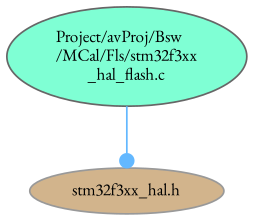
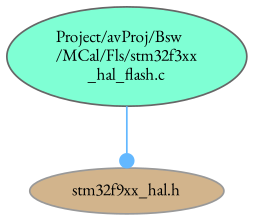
  digraph {
    fontname="EB Garamond"
    node [fontname="EB Garamond" fontsize=10 shape=ellipse style=filled]
    n1 [color=gray40 fillcolor=aquamarine fontcolor=black height=0.2 label="Project/avProj/Bsw\l/MCal/Fls/stm32f3xx\l_hal_flash.c" width=0.4]
-   n2 [color=grey60 fillcolor=tan height=0.2 label="stm32f3xx_hal.h" width=0.4]
+   n2 [color=grey60 fillcolor=tan height=0.2 label="stm32f9xx_hal.h" width=0.4]
    n1 -> n2 [color=steelblue1 fontname="EB Garamond" fontsize=10 labelfontname=Helvetica labelfontsize=10 style=solid arrowhead=dot]
  }
